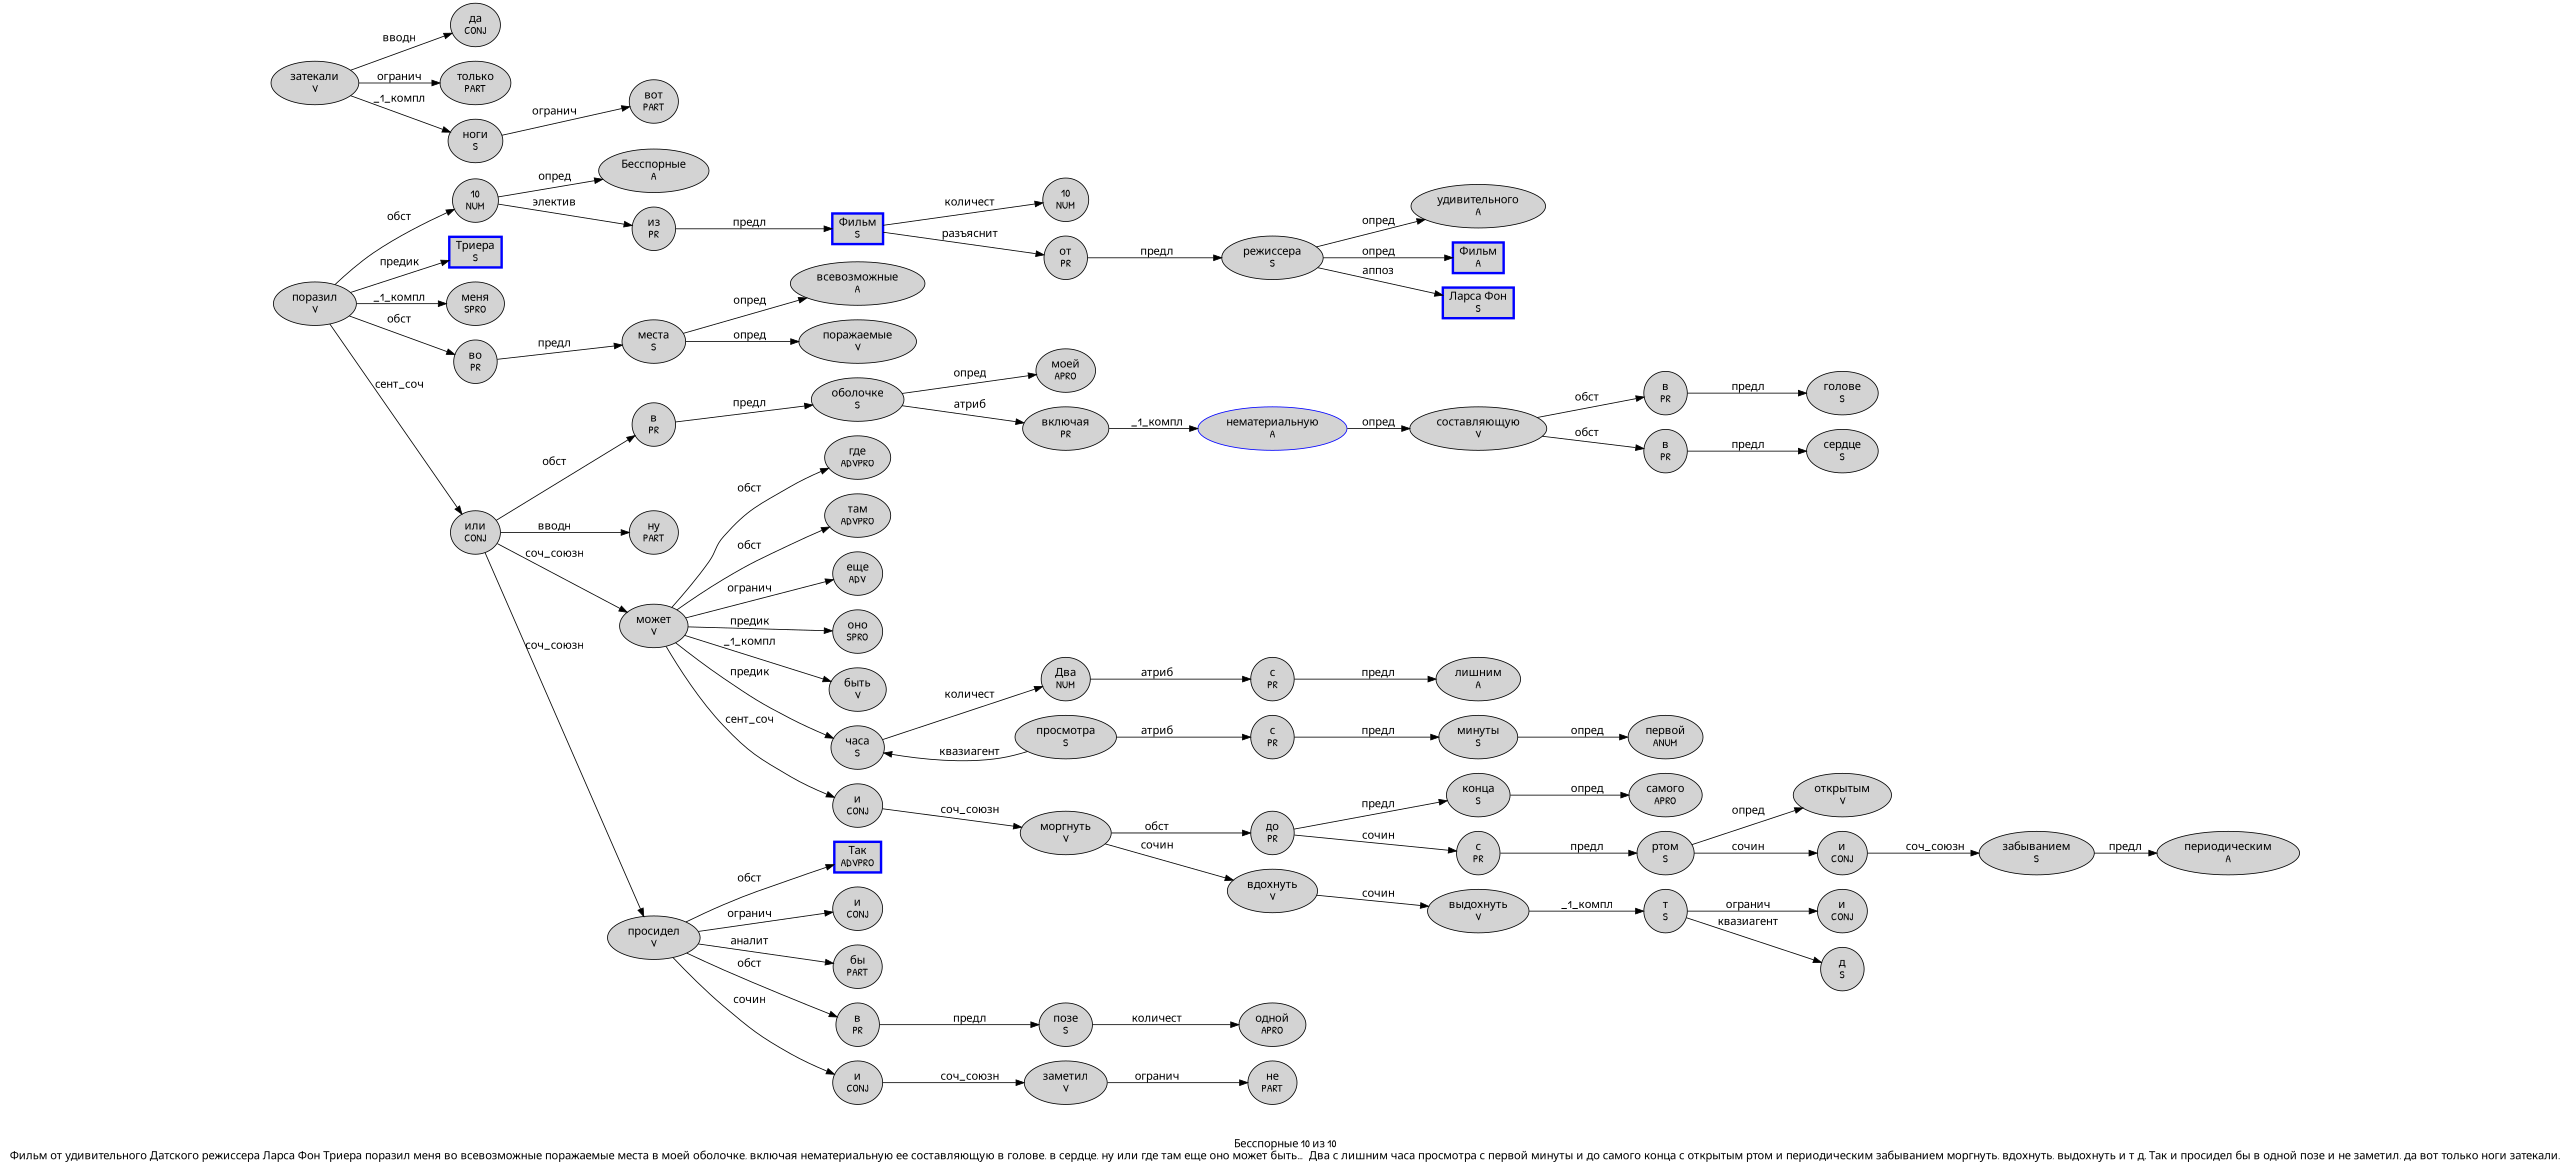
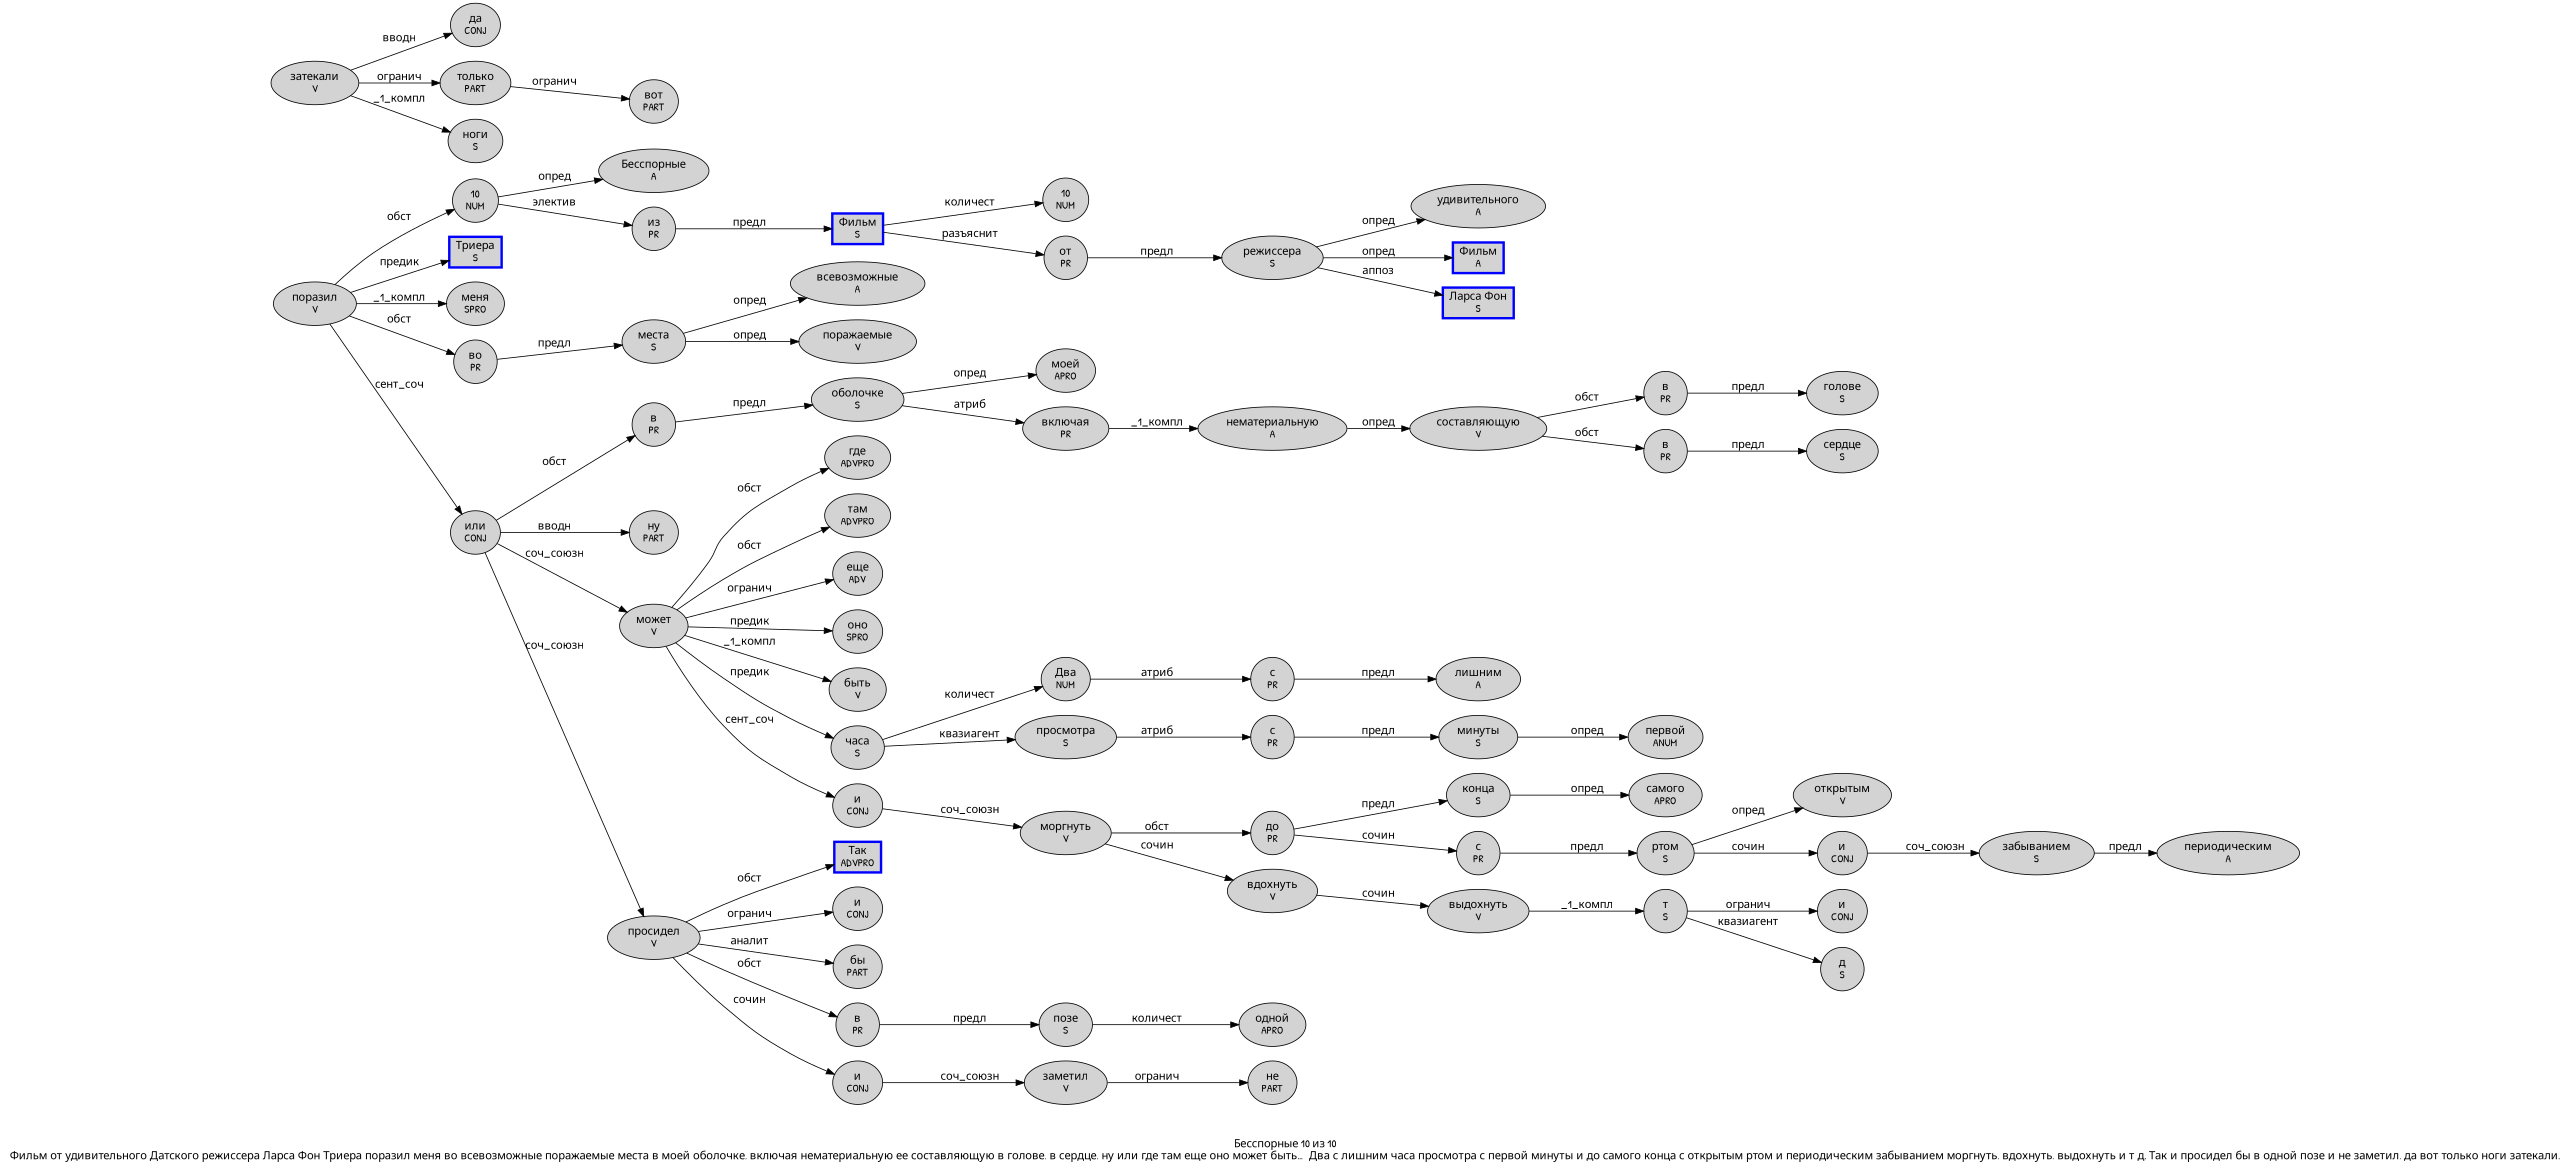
  digraph {
    fontname="Patrick Hand"
    label="Бесспорные 10 из 10\nФильм от удивительного Датского режиссера Ларса Фон Триера поразил меня во всевозможные поражаемые места в моей оболочке, включая нематериальную ее составляющую в голове, в сердце, ну или где там еще оно может быть…  Два с лишним часа просмотра с первой минуты и до самого конца с открытым ртом и периодическим забыванием моргнуть, вдохнуть, выдохнуть и т д. Так и просидел бы в одной позе и не заметил, да вот только ноги затекали."
    rankdir=LR
    node [fillcolor=lightgray fontname="Patrick Hand" penwidth=1 shape=ellipse style=filled]
    edge [fontname="Patrick Hand"]
    n1 [label="Бесспорные\nA"]
    n2 [label="10\nNUM"]
    n3 [label="из\nPR"]
    n4 [color=blue label="Фильм\nS" penwidth=3 shape=box]
    n5 [label="10\nNUM"]
    n6 [label="от\nPR"]
    n7 [label="режиссера\nS"]
    n8 [label="удивительного\nA"]
    n9 [color=blue label="Фильм\nA" penwidth=3 shape=box]
    n10 [color=blue label="Ларса Фон\nS" penwidth=3 shape=box]
    n11 [color=blue label="Триера\nS" penwidth=3 shape=box]
    n12 [label="поразил\nV"]
    n13 [label="меня\nSPRO"]
    n14 [label="во\nPR"]
    n15 [label="или\nCONJ"]
    n16 [label="места\nS"]
    n17 [label="в\nPR"]
    n18 [label="ну\nPART"]
    n19 [label="может\nV"]
    n20 [label="просидел\nV"]
    n21 [label="всевозможные\nA"]
    n22 [label="поражаемые\nV"]
    n23 [label="оболочке\nS"]
    n24 [label="моей\nAPRO"]
    n25 [label="включая\nPR"]
-   n26 [label="нематериальную\nA" color=blue]
+   n26 [label="нематериальную\nA"]
    n27 [label="составляющую\nV"]
    n28 [label="в\nPR"]
    n29 [label="в\nPR"]
    n30 [label="голове\nS"]
    n31 [label="сердце\nS"]
    n32 [label="где\nADVPRO"]
    n33 [label="там\nADVPRO"]
    n34 [label="еще\nADV"]
    n35 [label="оно\nSPRO"]
    n36 [label="быть\nV"]
    n37 [label="часа\nS"]
    n38 [label="и\nCONJ"]
    n39 [color=blue label="Так\nADVPRO" penwidth=3 shape=box]
    n40 [label="и\nCONJ"]
    n41 [label="бы\nPART"]
    n42 [label="в\nPR"]
    n43 [label="и\nCONJ"]
    n44 [label="Два\nNUM"]
    n45 [label="просмотра\nS"]
    n46 [label="моргнуть\nV"]
    n47 [label="с\nPR"]
    n48 [label="лишним\nA"]
    n49 [label="с\nPR"]
    n50 [label="минуты\nS"]
    n51 [label="первой\nANUM"]
    n52 [label="до\nPR"]
    n53 [label="вдохнуть\nV"]
    n54 [label="конца\nS"]
    n55 [label="с\nPR"]
    n56 [label="самого\nAPRO"]
    n57 [label="ртом\nS"]
    n58 [label="открытым\nV"]
    n59 [label="и\nCONJ"]
    n60 [label="забыванием\nS"]
    n61 [label="периодическим\nA"]
    n62 [label="выдохнуть\nV"]
    n63 [label="т\nS"]
    n64 [label="и\nCONJ"]
    n65 [label="д\nS"]
    n66 [label="позе\nS"]
    n67 [label="заметил\nV"]
    n68 [label="одной\nAPRO"]
    n69 [label="не\nPART"]
    n70 [label="да\nCONJ"]
    n71 [label="вот\nPART"]
    n72 [label="только\nPART"]
    n73 [label="ноги\nS"]
    n74 [label="затекали\nV"]
    n2 -> n1 [label="опред"]
    n2 -> n3 [label="электив"]
    n3 -> n4 [label="предл"]
    n4 -> n5 [label="количест"]
    n4 -> n6 [label="разъяснит"]
    n6 -> n7 [label="предл"]
    n7 -> n8 [label="опред"]
    n7 -> n9 [label="опред"]
    n7 -> n10 [label="аппоз"]
    n12 -> n2 [label="обст"]
    n12 -> n11 [label="предик"]
    n12 -> n13 [label="_1_компл"]
    n12 -> n14 [label="обст"]
    n12 -> n15 [label="сент_соч"]
    n14 -> n16 [label="предл"]
    n15 -> n17 [label="обст"]
    n15 -> n18 [label="вводн"]
    n15 -> n19 [label="соч_союзн"]
    n15 -> n20 [label="соч_союзн"]
    n16 -> n21 [label="опред"]
    n16 -> n22 [label="опред"]
    n17 -> n23 [label="предл"]
    n19 -> n32 [label="обст"]
    n19 -> n33 [label="обст"]
    n19 -> n34 [label="огранич"]
    n19 -> n35 [label="предик"]
    n19 -> n36 [label="_1_компл"]
    n19 -> n37 [label="предик"]
    n19 -> n38 [label="сент_соч"]
    n20 -> n39 [label="обст"]
    n20 -> n40 [label="огранич"]
    n20 -> n41 [label="аналит"]
    n20 -> n42 [label="обст"]
    n20 -> n43 [label="сочин"]
    n23 -> n24 [label="опред"]
    n23 -> n25 [label="атриб"]
    n25 -> n26 [label="_1_компл"]
    n26 -> n27 [label="опред"]
    n27 -> n28 [label="обст"]
    n27 -> n29 [label="обст"]
    n28 -> n30 [label="предл"]
    n29 -> n31 [label="предл"]
    n37 -> n44 [label="количест"]
-   n45 -> n37 [label="квазиагент"]
+   n37 -> n45 [label="квазиагент"]
    n38 -> n46 [label="соч_союзн"]
    n42 -> n66 [label="предл"]
    n43 -> n67 [label="соч_союзн"]
    n44 -> n47 [label="атриб"]
    n45 -> n49 [label="атриб"]
    n46 -> n52 [label="обст"]
    n46 -> n53 [label="сочин"]
    n47 -> n48 [label="предл"]
    n49 -> n50 [label="предл"]
    n50 -> n51 [label="опред"]
    n52 -> n54 [label="предл"]
    n52 -> n55 [label="сочин"]
    n53 -> n62 [label="сочин"]
    n54 -> n56 [label="опред"]
    n55 -> n57 [label="предл"]
    n57 -> n58 [label="опред"]
    n57 -> n59 [label="сочин"]
    n59 -> n60 [label="соч_союзн"]
    n60 -> n61 [label="предл"]
    n62 -> n63 [label="_1_компл"]
    n63 -> n64 [label="огранич"]
    n63 -> n65 [label="квазиагент"]
    n66 -> n68 [label="количест"]
    n67 -> n69 [label="огранич"]
-   n73 -> n71 [label="огранич"]
+   n72 -> n71 [label="огранич"]
    n74 -> n70 [label="вводн"]
    n74 -> n72 [label="огранич"]
    n74 -> n73 [label="_1_компл"]
  }
